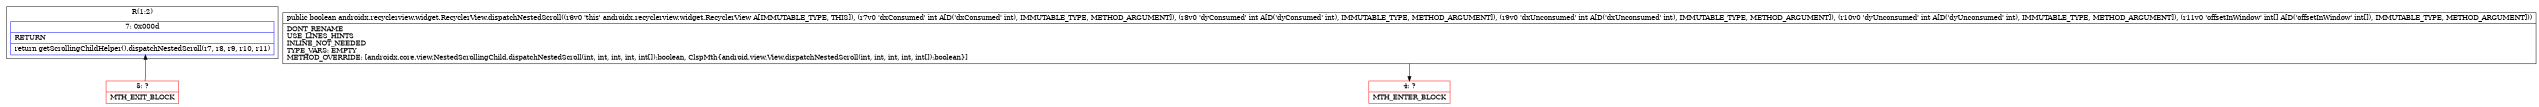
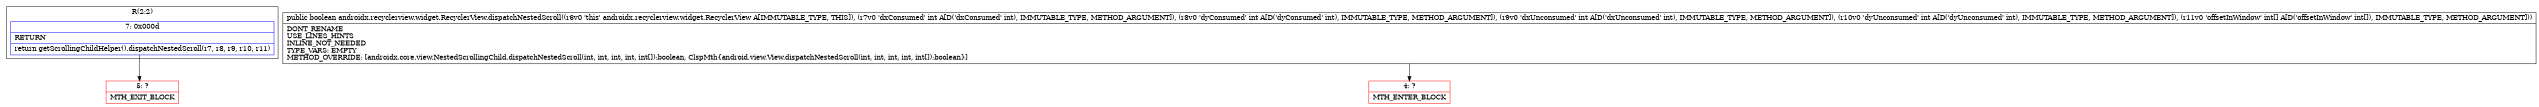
  digraph {
    fontname="DejaVu Serif"
    node [color=red fontname="DejaVu Serif" shape=record]
    edge [fontname="DejaVu Serif"]
    n1 [color=blue label="{7\:\ 0x000d|RETURN\l|return getScrollingChildHelper().dispatchNestedScroll(r7, r8, r9, r10, r11)\l}"]
    n2 [label="{5\:\ ?|MTH_EXIT_BLOCK\l}"]
    n3 [label="{4\:\ ?|MTH_ENTER_BLOCK\l}"]
    n4 [label="{public boolean androidx.recyclerview.widget.RecyclerView.dispatchNestedScroll((r6v0 'this' androidx.recyclerview.widget.RecyclerView A[IMMUTABLE_TYPE, THIS]), (r7v0 'dxConsumed' int A[D('dxConsumed' int), IMMUTABLE_TYPE, METHOD_ARGUMENT]), (r8v0 'dyConsumed' int A[D('dyConsumed' int), IMMUTABLE_TYPE, METHOD_ARGUMENT]), (r9v0 'dxUnconsumed' int A[D('dxUnconsumed' int), IMMUTABLE_TYPE, METHOD_ARGUMENT]), (r10v0 'dyUnconsumed' int A[D('dyUnconsumed' int), IMMUTABLE_TYPE, METHOD_ARGUMENT]), (r11v0 'offsetInWindow' int[] A[D('offsetInWindow' int[]), IMMUTABLE_TYPE, METHOD_ARGUMENT]))  | DONT_RENAME\lUSE_LINES_HINTS\lINLINE_NOT_NEEDED\lTYPE_VARS: EMPTY\lMETHOD_OVERRIDE: [androidx.core.view.NestedScrollingChild.dispatchNestedScroll(int, int, int, int, int[]):boolean, ClspMth\{android.view.View.dispatchNestedScroll(int, int, int, int, int[]):boolean\}]\l}" color=""]
    subgraph cluster_1 {
-     label="R(1:2)"
+     label="R(2:2)"
      n1
    }
-   n2 -> n1
+   n1 -> n2
    n4 -> n3
  }
